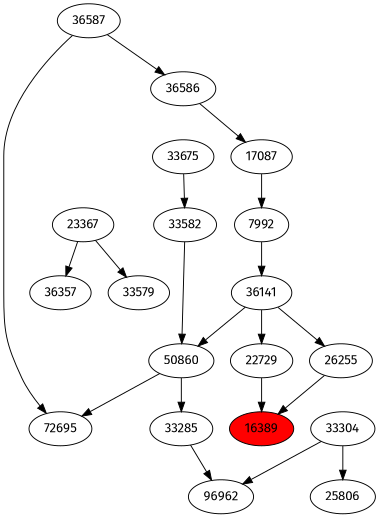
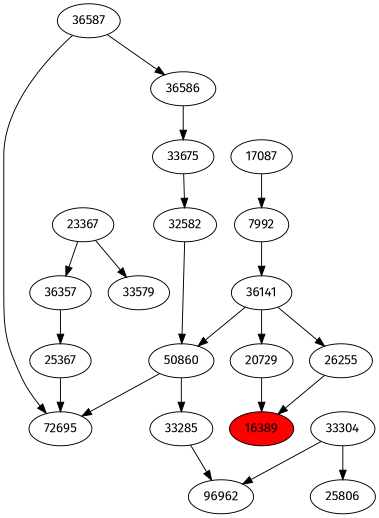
  strict digraph {
    fontname="Fira Sans"
    node [fontname="Fira Sans"]
    edge [fontname="Fira Sans"]
    n1 [fillcolor=red label=16389 style=filled]
-   n2 [label=22729]
+   n2 [label=20729]
    n3 [label=26255]
    n4 [label=36141]
    n5 [label=50860]
    n6 [label=72695]
    n7 [label=33285]
    n8 [label=96962]
    n9 [label=7992]
-   n10 [label=33582]
+   n10 [label=32582]
    n11 [label=17087]
    n12 [label=33675]
    n13 [label=33304]
    n14 [label=25806]
    n15 [label=36586]
    n16 [label=33579]
    n17 [label=36587]
    n18 [label=23367]
    n19 [label=36357]
+   n20 [label=25367]
    n2 -> n1
    n3 -> n1
    n4 -> n2
    n4 -> n3
    n4 -> n5
    n5 -> n6
    n5 -> n7
    n7 -> n8
    n9 -> n4
    n10 -> n5
    n11 -> n9
    n12 -> n10
    n13 -> n8
    n13 -> n14
-   n15 -> n11
+   n15 -> n12
    n17 -> n6
    n17 -> n15
    n18 -> n16
    n18 -> n19
+   n19 -> n20
+   n20 -> n6
  }
